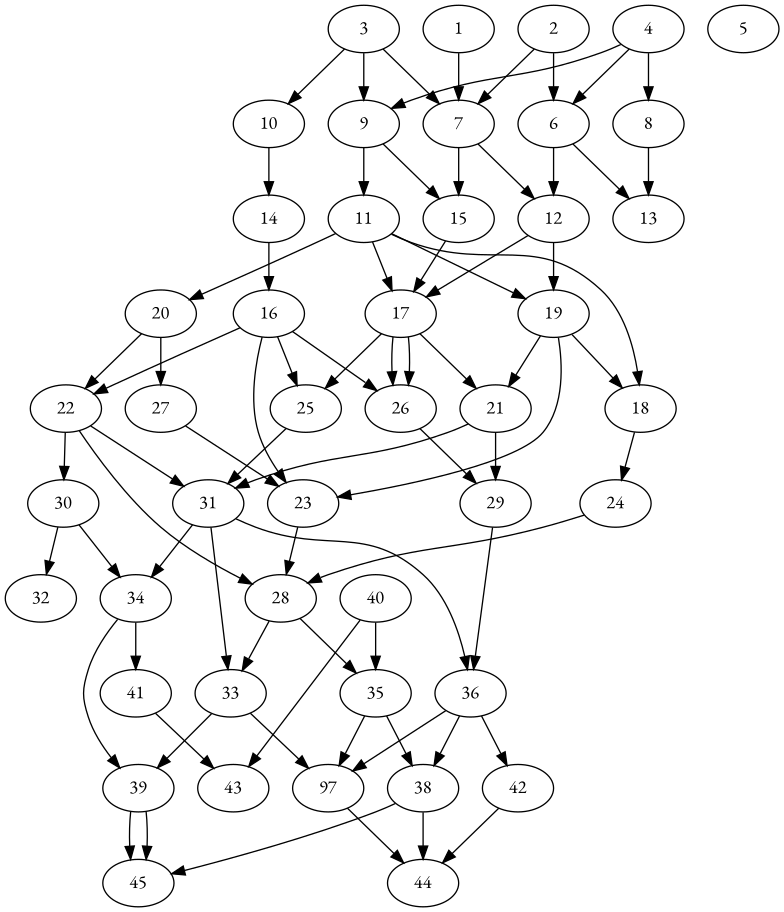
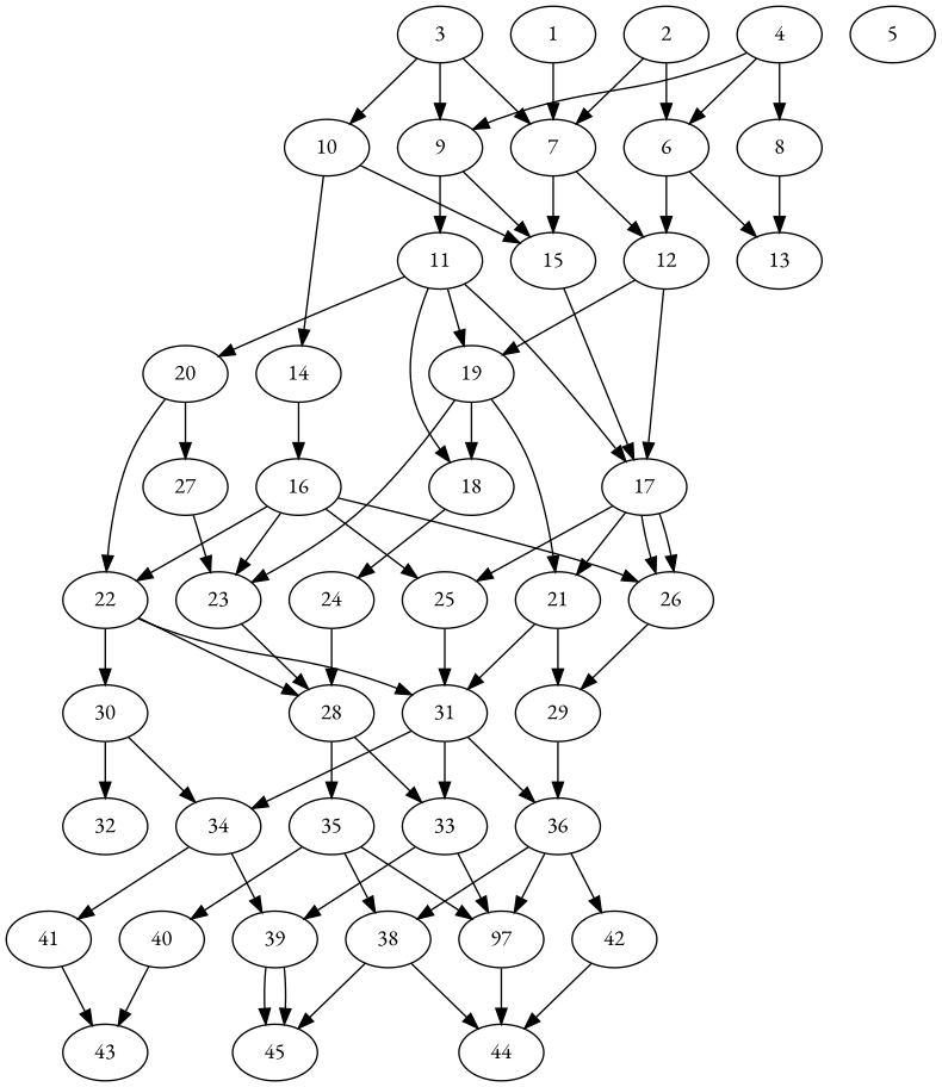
  digraph {
    fontname="EB Garamond"
    node [alpha=0.12 fontname="EB Garamond"]
    edge [fontname="EB Garamond"]
    1 [alpha=0.15 expect_size=28313600]
    7 [alpha=0.09 expect_size=16357376]
    12 [alpha=0.09 expect_size=9251840]
    15 [alpha=0.20 expect_size=17298432]
    17 [alpha=0.02 expect_size=15080448]
    19 [alpha=0.10 expect_size=25760768]
    2 [alpha=0.14 expect_size=27870208]
    6 [alpha=0.17 expect_size=35769344]
    13 [alpha=0.01 expect_size=43326464]
    3 [alpha=0.11 expect_size=30553088]
    9 [alpha=0.14 expect_size=32384000]
    10 [alpha=0.08 expect_size=39931904]
    11 [expect_size=20879360]
    14 [alpha=0.15 expect_size=22705152]
    18 [expect_size=35819520]
    20 [alpha=0.15 expect_size=12319744]
    16 [alpha=0.20 expect_size=22583296]
    4 [alpha=0.18 expect_size=11446272]
    8 [alpha=0.16 expect_size=14387200]
    5 [alpha=0.02 expect_size=9295872]
    25 [alpha=0.03 expect_size=22422528]
    26 [alpha=0.15 expect_size=22411264]
    21 [alpha=0.09 expect_size=30629888]
    23 [alpha=0.07 expect_size=33488896]
    24 [alpha=0.05 expect_size=34710528]
    22 [alpha=0.13 expect_size=11121664]
    27 [expect_size=22256640]
    31 [alpha=0.04 expect_size=20245504]
    29 [alpha=0.04 expect_size=8797184]
    28 [expect_size=27667456]
    30 [alpha=0.11 expect_size=32842752]
    36 [alpha=0.03 expect_size=12918784]
    33 [alpha=0.10 expect_size=24144896]
    34 [alpha=0.09 expect_size=41396224]
    35 [expect_size=52031488]
    32 [alpha=0.19 expect_size=41260032]
    n37 [alpha=0.19 expect_size=48955392 label=97]
    38 [alpha=0.07 expect_size=29701120]
    42 [alpha=0.07 expect_size=9699328]
    39 [alpha=0.03 expect_size=11485184]
    41 [alpha=0.14 expect_size=47099904]
    40 [alpha=0.03 expect_size=21449728]
    44 [alpha=0.09 expect_size=31790080]
    45 [alpha=0.14 expect_size=5269504]
    43 [expect_size=7629824]
    1 -> 7
    7 -> 12
    7 -> 15
    12 -> 17
    12 -> 19
    15 -> 17
    17 -> 25
    17 -> 26
    17 -> 26
    17 -> 21
    19 -> 18
    19 -> 21
    19 -> 23
    2 -> 7
    2 -> 6
    6 -> 12
    6 -> 13
    3 -> 7
    3 -> 9
    3 -> 10
    9 -> 15
    9 -> 11
+   10 -> 15
    10 -> 14
    11 -> 17
    11 -> 19
    11 -> 18
    11 -> 20
    14 -> 16
    18 -> 24
    20 -> 22
    20 -> 27
    16 -> 25
    16 -> 26
    16 -> 23
    16 -> 22
    4 -> 6
    4 -> 9
    4 -> 8
    8 -> 13
    25 -> 31
    26 -> 29
    21 -> 31
    21 -> 29
    23 -> 28
    24 -> 28
    22 -> 31
    22 -> 28
    22 -> 30
    27 -> 23
    31 -> 36
    31 -> 33
    31 -> 34
    29 -> 36
    28 -> 33
    28 -> 35
    30 -> 34
    30 -> 32
    36 -> n37
    36 -> 38
    36 -> 42
    33 -> n37
    33 -> 39
    34 -> 39
    34 -> 41
    35 -> n37
    35 -> 38
-   40 -> 35
+   35 -> 40
    n37 -> 44
    38 -> 44
    38 -> 45
    42 -> 44
    39 -> 45
    39 -> 45
    41 -> 43
    40 -> 43
  }
